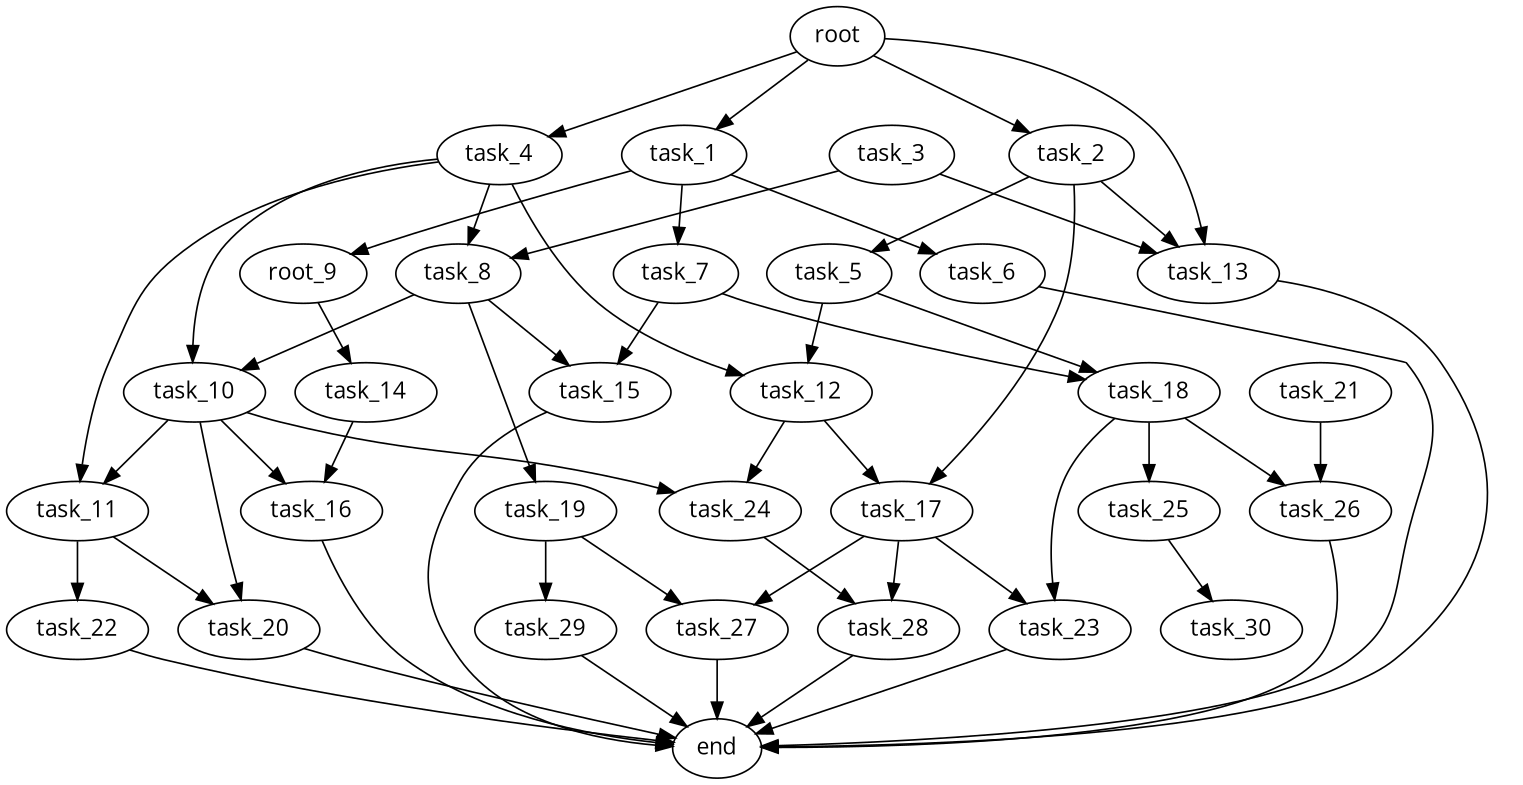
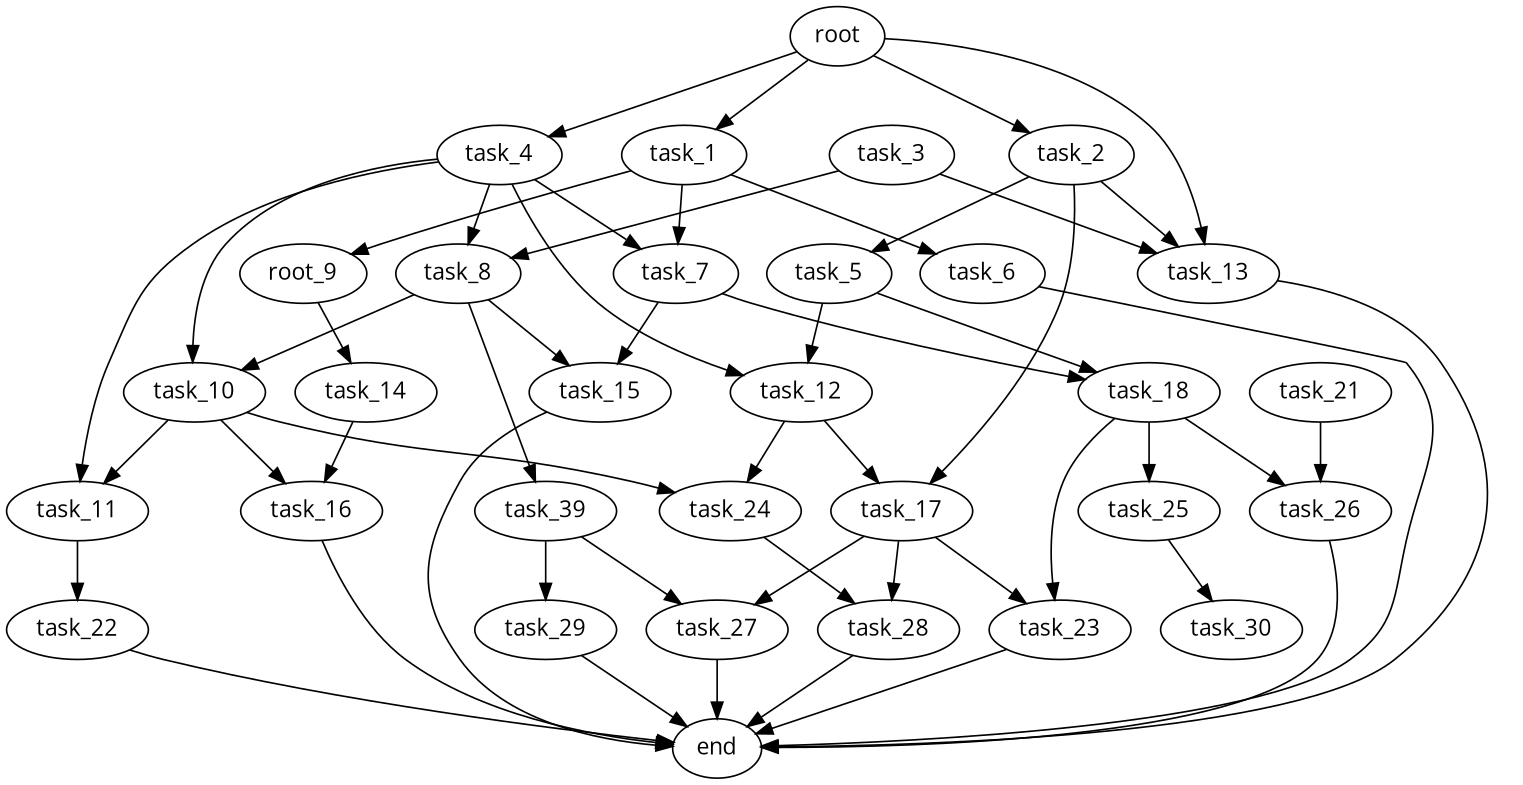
  digraph {
    fontname="Open Sans"
    node [fontname="Open Sans"]
    edge [fontname="Open Sans"]
    root
    task_1
    task_2
    task_4
    task_13
    task_6
    task_7
    n8 [label=root_9]
    task_5
    task_17
    task_3
    task_8
    task_10
    task_11
    task_12
    end
    task_18
    task_15
    task_14
-   task_19
+   task_19 [label=task_39]
    task_16
-   task_20
    task_24
    task_22
    task_23
    task_25
    task_26
    task_27
    task_28
    task_29
    task_21
    task_30
    root -> task_1
    root -> task_2
    root -> task_4
    root -> task_13
    task_1 -> task_6
    task_1 -> task_7
    task_1 -> n8
    task_2 -> task_13
    task_2 -> task_5
    task_2 -> task_17
+   task_4 -> task_7
    task_4 -> task_8
    task_4 -> task_10
    task_4 -> task_11
    task_4 -> task_12
    task_13 -> end
    task_6 -> end
    task_7 -> task_18
    task_7 -> task_15
    n8 -> task_14
    task_5 -> task_12
    task_5 -> task_18
    task_17 -> task_23
    task_17 -> task_27
    task_17 -> task_28
    task_3 -> task_13
    task_3 -> task_8
    task_8 -> task_10
    task_8 -> task_15
    task_8 -> task_19
    task_10 -> task_11
    task_10 -> task_16
-   task_10 -> task_20
    task_10 -> task_24
-   task_11 -> task_20
    task_11 -> task_22
    task_12 -> task_17
    task_12 -> task_24
    task_18 -> task_23
    task_18 -> task_25
    task_18 -> task_26
    task_15 -> end
    task_14 -> task_16
    task_19 -> task_27
    task_19 -> task_29
    task_16 -> end
-   task_20 -> end
    task_24 -> task_28
    task_22 -> end
    task_23 -> end
    task_25 -> task_30
    task_26 -> end
    task_27 -> end
    task_28 -> end
    task_29 -> end
    task_21 -> task_26
  }
